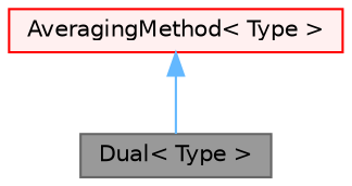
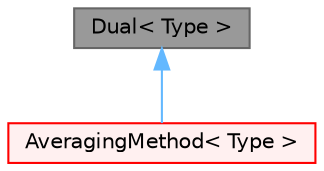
  digraph {
    node [fontname=Helvetica fontsize=10 shape=box style=filled]
    n1 [color=gray40 fillcolor=grey60 fontcolor=black height=0.2 label="Dual\< Type \>" width=0.4]
    n2 [color=red fillcolor="#FFF0F0" height=0.2 label="AveragingMethod\< Type \>" width=0.4]
-   n2 -> n1 [color=steelblue1 dir=back fontname=Helvetica fontsize=10 labelfontname=Helvetica labelfontsize=10 style=solid]
+   n1 -> n2 [color=steelblue1 dir=back fontname=Helvetica fontsize=10 labelfontname=Helvetica labelfontsize=10 style=solid]
  }
